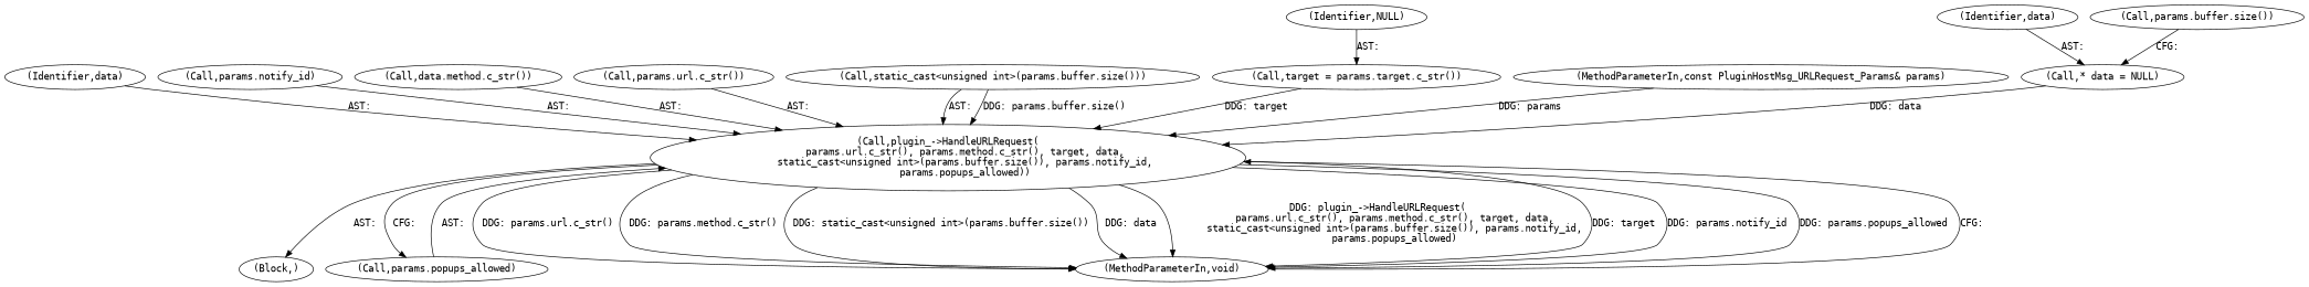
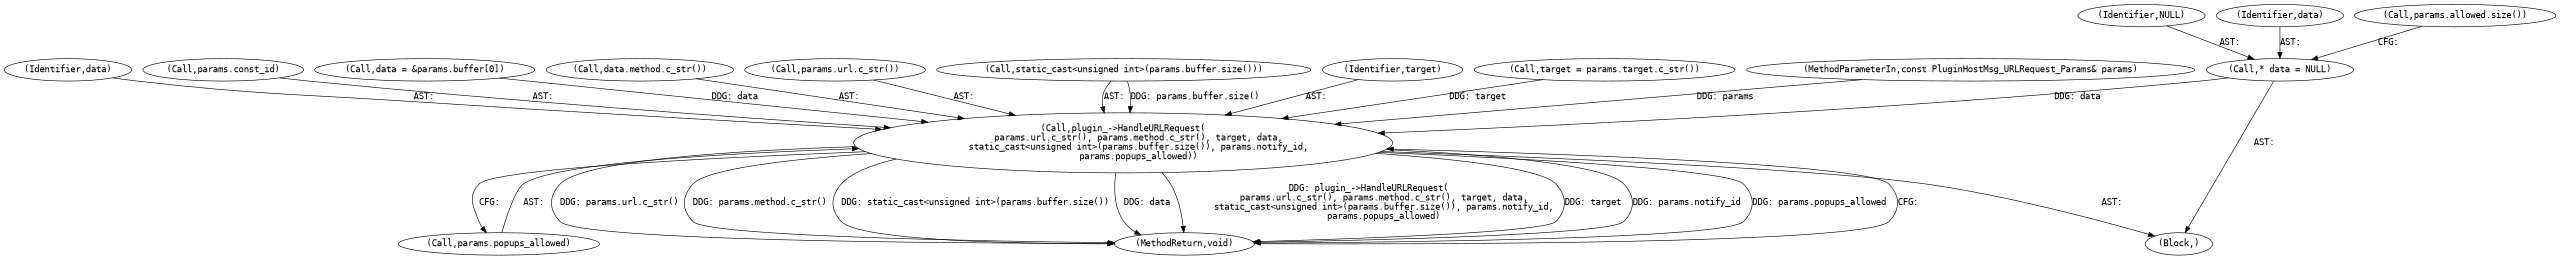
  digraph {
    fontname="DejaVu Sans Mono"
    node [fontname="DejaVu Sans Mono"]
    edge [fontname="DejaVu Sans Mono"]
    n1 [label="(Call,* data = NULL)"]
    n2 [label="(Call,plugin_->HandleURLRequest(\n      params.url.c_str(), params.method.c_str(), target, data,\n      static_cast<unsigned int>(params.buffer.size()), params.notify_id,\n      params.popups_allowed))"]
    n3 [label="(Block,)"]
    n4 [label="(Call,params.popups_allowed)"]
-   n5 [label="(MethodParameterIn,void)"]
+   n5 [label="(MethodReturn,void)"]
    n6 [label="(Identifier,NULL)"]
    n7 [label="(Identifier,data)"]
-   n8 [label="(Call,params.notify_id)"]
+   n8 [label="(Call,params.const_id)"]
+   n9 [label="(Call,data = &params.buffer[0])"]
    n10 [label="(Call,data.method.c_str())"]
    n11 [label="(Call,params.url.c_str())"]
    n12 [label="(Identifier,data)"]
    n13 [label="(Call,static_cast<unsigned int>(params.buffer.size()))"]
+   n14 [label="(Identifier,target)"]
    n15 [label="(Call,target = params.target.c_str())"]
    n16 [label="(MethodParameterIn,const PluginHostMsg_URLRequest_Params& params)"]
-   n17 [label="(Call,params.buffer.size())"]
+   n17 [label="(Call,params.allowed.size())"]
    n1 -> n2 [label="DDG: data"]
+   n1 -> n3 [label="AST: "]
    n2 -> n3 [label="AST: "]
    n2 -> n4 [label="CFG: "]
    n2 -> n5 [label="DDG: params.url.c_str()"]
    n2 -> n5 [label="DDG: params.method.c_str()"]
    n2 -> n5 [label="DDG: static_cast<unsigned int>(params.buffer.size())"]
    n2 -> n5 [label="DDG: data"]
    n2 -> n5 [label="DDG: plugin_->HandleURLRequest(\n      params.url.c_str(), params.method.c_str(), target, data,\n      static_cast<unsigned int>(params.buffer.size()), params.notify_id,\n      params.popups_allowed)"]
    n2 -> n5 [label="DDG: target"]
    n2 -> n5 [label="DDG: params.notify_id"]
    n2 -> n5 [label="DDG: params.popups_allowed"]
    n4 -> n2 [label="AST: "]
    n5 -> n2 [label="CFG: "]
-   n6 -> n15 [label="AST: "]
+   n6 -> n1 [label="AST: "]
    n7 -> n2 [label="AST: "]
    n8 -> n2 [label="AST: "]
+   n9 -> n2 [label="DDG: data"]
    n10 -> n2 [label="AST: "]
    n11 -> n2 [label="AST: "]
    n12 -> n1 [label="AST: "]
    n13 -> n2 [label="AST: "]
    n13 -> n2 [label="DDG: params.buffer.size()"]
+   n14 -> n2 [label="AST: "]
    n15 -> n2 [label="DDG: target"]
    n16 -> n2 [label="DDG: params"]
    n17 -> n1 [label="CFG: "]
  }
